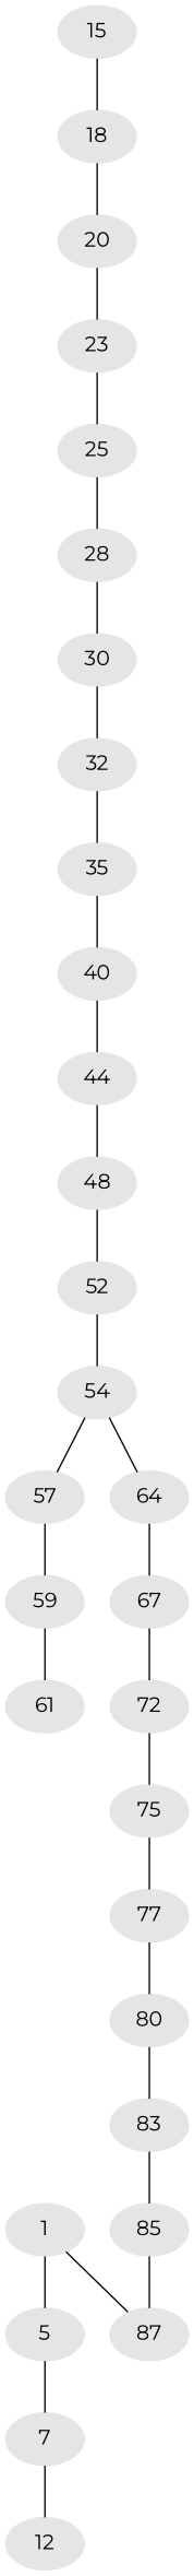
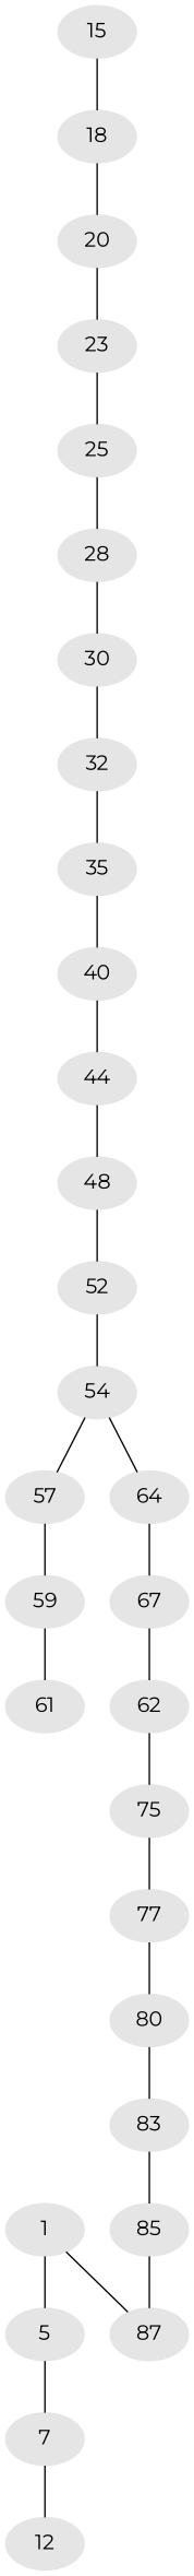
  graph {
    fontname=Montserrat
    node [color=gray90 fontname=Montserrat style=filled]
    edge [fontname=Montserrat]
    1 [super="+2+89"]
    5 [super="+6"]
    87 [super="+88"]
    7 [super="+8"]
    12 [super="+13"]
    15 [super="+16"]
    18 [super="+19"]
    20 [super="+21"]
    23 [super="+24"]
    25 [super="+26"]
    28 [super="+29"]
    30 [super="+31"]
    32 [super="+33"]
    35 [super="+36"]
    40 [super="+41"]
    44 [super="+45"]
    48 [super="+49"]
    52 [super="+53"]
    54 [super="+55"]
    57 [super="+58"]
    64 [super="+65"]
    59 [super="+60"]
    61 [super="+62"]
    67 [super="+68"]
-   72 [super="+73"]
+   72 [super="+73" label=62]
    75 [super="+76"]
    77 [super="+78"]
    80 [super="+81"]
    83 [super="+84"]
    85 [super="+86"]
    1 -- 5
    1 -- 87
    5 -- 7
    7 -- 12
    15 -- 18
    18 -- 20
    20 -- 23
    23 -- 25
    25 -- 28
    28 -- 30
    30 -- 32
    32 -- 35
    35 -- 40
    40 -- 44
    44 -- 48
    48 -- 52
    52 -- 54
    54 -- 57
    54 -- 64
    57 -- 59
    64 -- 67
    59 -- 61
    67 -- 72
    72 -- 75
    75 -- 77
    77 -- 80
    80 -- 83
    83 -- 85
    85 -- 87
  }
